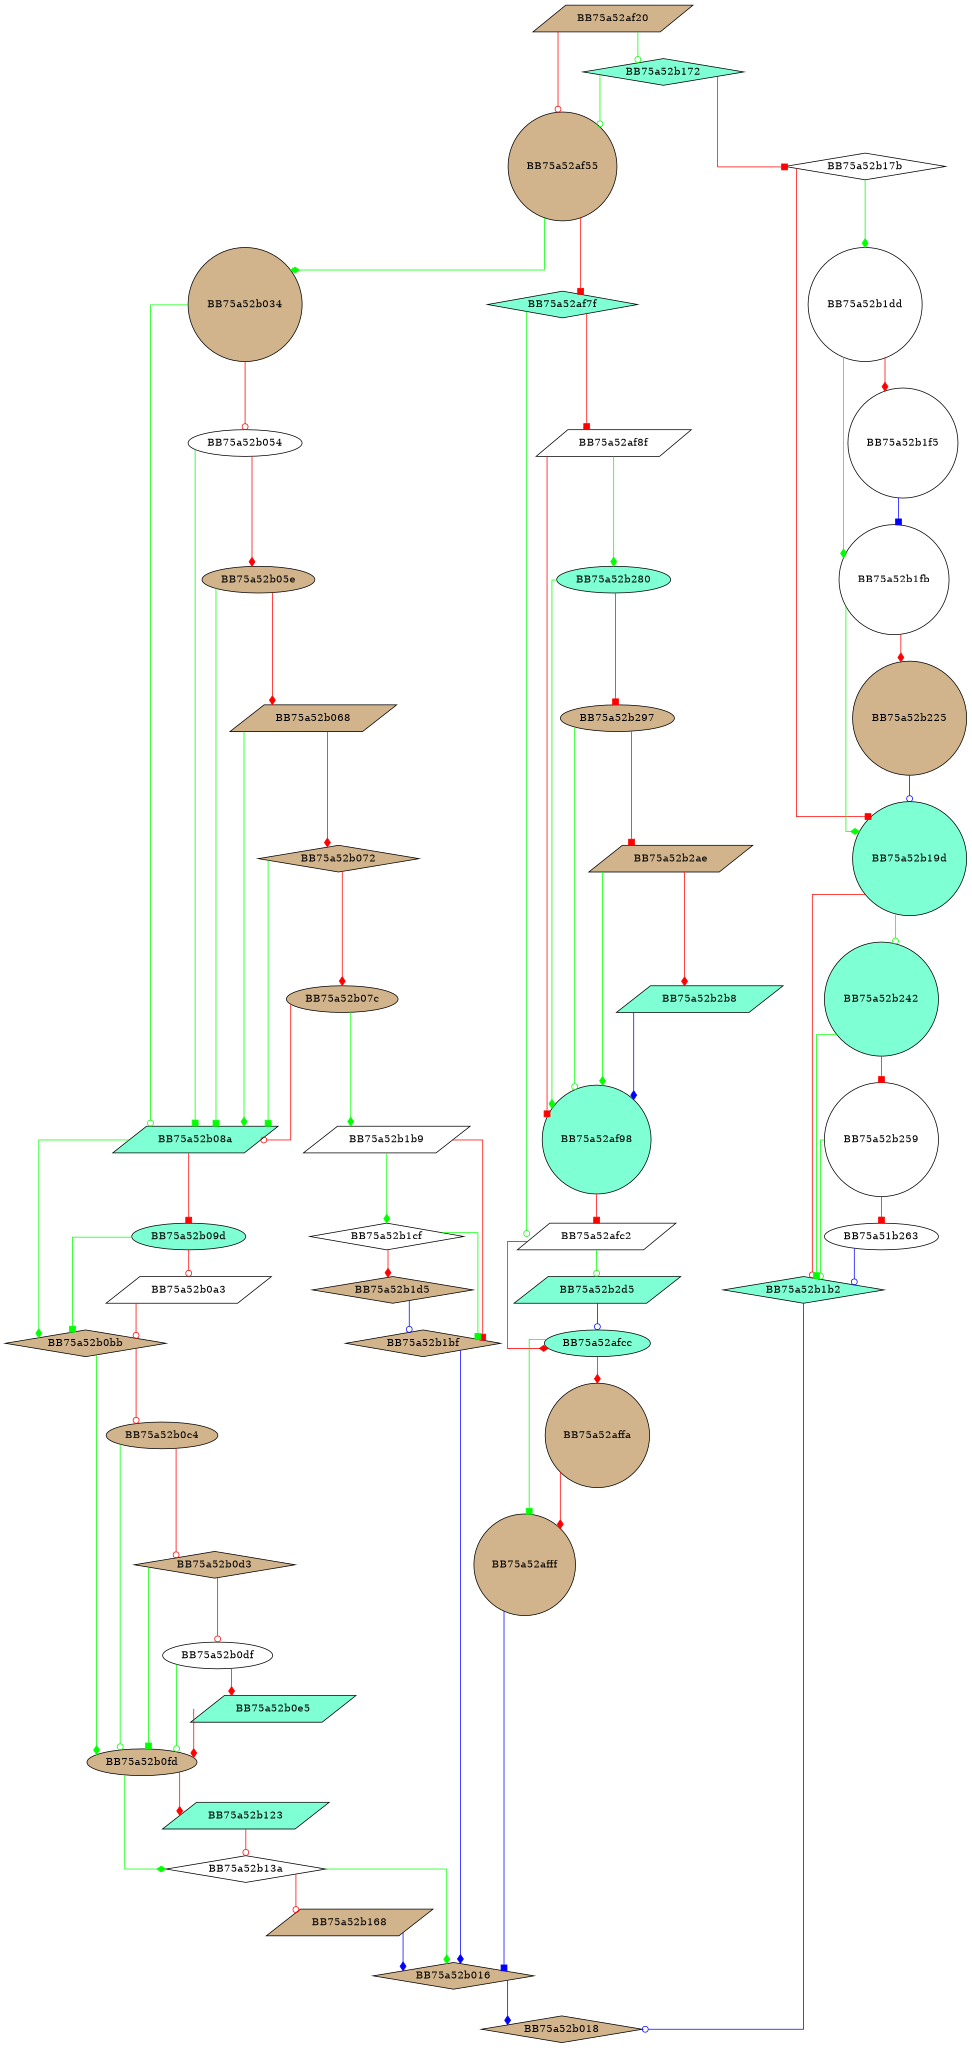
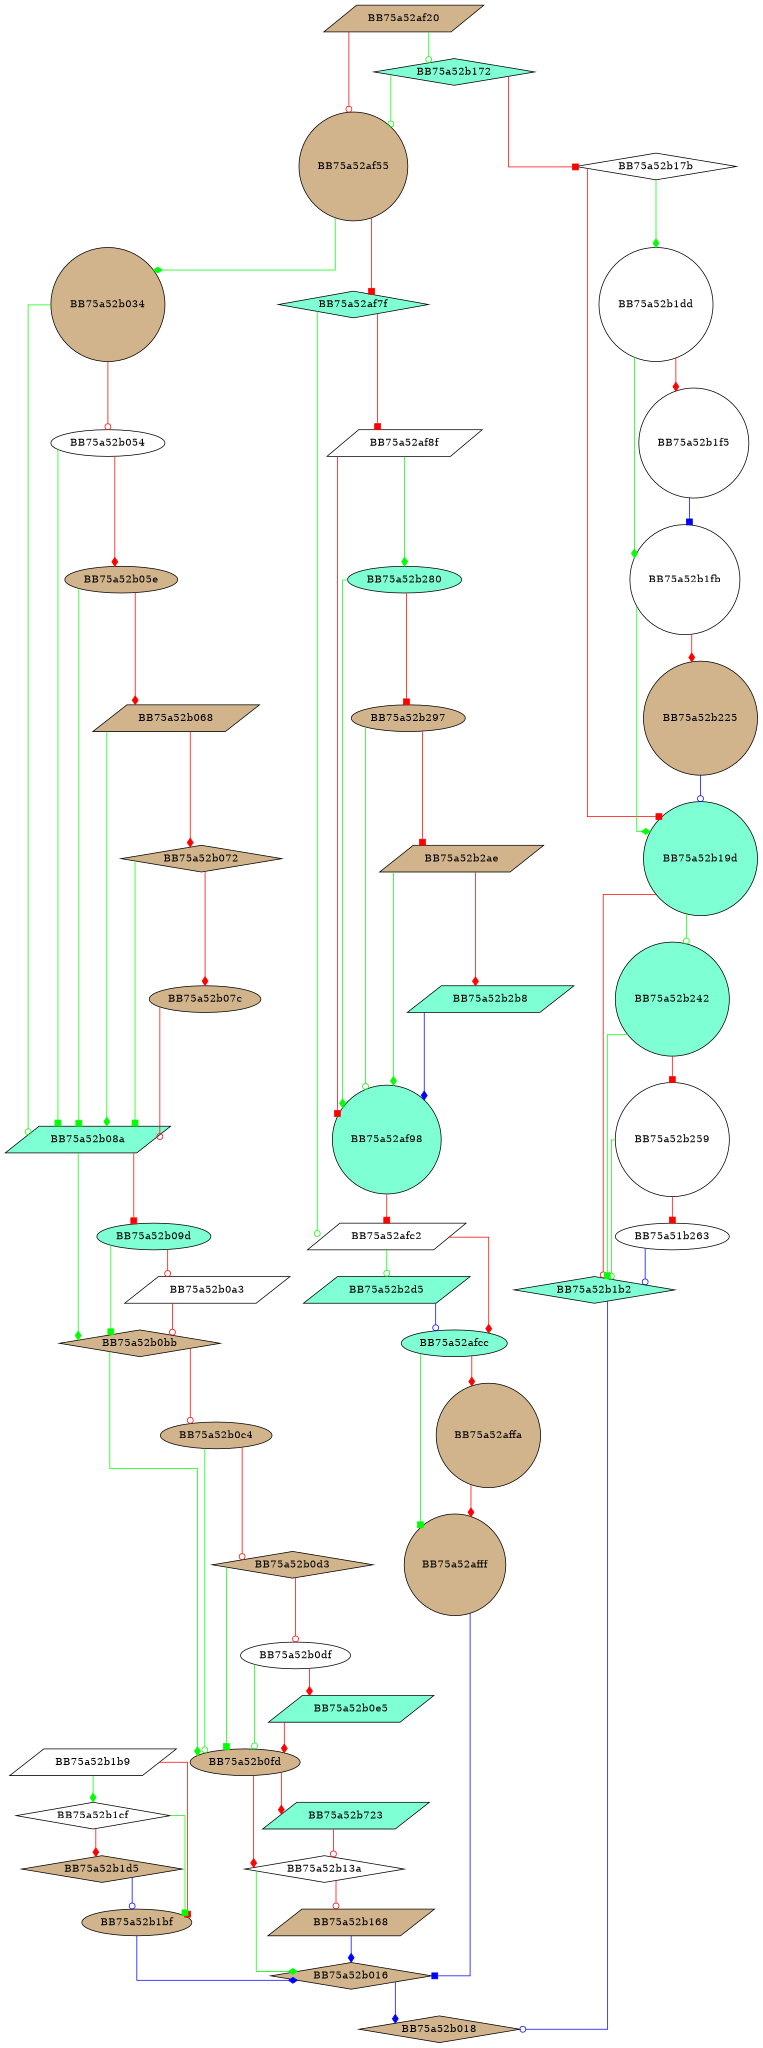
  digraph {
    splines=ortho
    node [fillcolor=tan shape=parallelogram style=filled]
    edge [arrowhead=diamond color=red]
    BB75a52b172 [fillcolor=aquamarine shape=diamond]
    BB75a52af20
    BB75a52af55 [shape=circle]
    BB75a52b17b [fillcolor=white shape=diamond]
    BB75a52b034 [shape=circle]
    BB75a52af7f [fillcolor=aquamarine shape=diamond]
    BB75a52b1dd [fillcolor=white shape=circle]
    BB75a52b19d [fillcolor=aquamarine shape=circle]
    BB75a52b08a [fillcolor=aquamarine]
    BB75a52b054 [fillcolor=white shape=ellipse]
    BB75a52afc2 [fillcolor=white]
    BB75a52af8f [fillcolor=white]
    BB75a52b0bb [shape=diamond]
    BB75a52b09d [fillcolor=aquamarine shape=ellipse]
    BB75a52b05e [shape=ellipse]
    BB75a52b2d5 [fillcolor=aquamarine]
    BB75a52afcc [fillcolor=aquamarine shape=ellipse]
    BB75a52b280 [fillcolor=aquamarine shape=ellipse]
    BB75a52af98 [fillcolor=aquamarine shape=circle]
    BB75a52afff [shape=circle]
    BB75a52affa [shape=circle]
    BB75a52b297 [shape=ellipse]
    BB75a52b2ae
    BB75a52b016 [shape=diamond]
    BB75a52b018 [shape=diamond]
    BB75a52b0fd [shape=ellipse]
    BB75a52b0c4 [shape=ellipse]
    BB75a52b0a3 [fillcolor=white]
    BB75a52b068
    BB75a52b072 [shape=diamond]
    BB75a52b07c [shape=ellipse]
    BB75a52b1b9 [fillcolor=white]
    BB75a52b1cf [fillcolor=white shape=diamond]
-   BB75a52b1bf [shape=diamond]
+   BB75a52b1bf [shape=ellipse]
    BB75a52b1d5 [shape=diamond]
    BB75a52b13a [fillcolor=white shape=diamond]
-   BB75a52b123 [fillcolor=aquamarine]
+   BB75a52b123 [fillcolor=aquamarine label=BB75a52b723]
    BB75a52b0d3 [shape=diamond]
    BB75a52b168
    BB75a52b0df [fillcolor=white shape=ellipse]
    BB75a52b0e5 [fillcolor=aquamarine]
    BB75a52b1fb [fillcolor=white shape=circle]
    BB75a52b1f5 [fillcolor=white shape=circle]
    BB75a52b242 [fillcolor=aquamarine shape=circle]
    BB75a52b1b2 [fillcolor=aquamarine shape=diamond]
    BB75a52b225 [shape=circle]
    BB75a52b259 [fillcolor=white shape=circle]
    n48 [fillcolor=white label=BB75a51b263 shape=ellipse]
    BB75a52b2b8 [fillcolor=aquamarine]
    BB75a52b172 -> BB75a52af55 [arrowhead=odot color=green]
    BB75a52b172 -> BB75a52b17b [arrowhead=box]
    BB75a52af20 -> BB75a52b172 [arrowhead=odot color=green]
    BB75a52af20 -> BB75a52af55 [arrowhead=odot]
    BB75a52af55 -> BB75a52b034 [color=green]
    BB75a52af55 -> BB75a52af7f [arrowhead=box]
    BB75a52b17b -> BB75a52b1dd [color=green]
    BB75a52b17b -> BB75a52b19d [arrowhead=box]
    BB75a52b034 -> BB75a52b08a [arrowhead=odot color=green]
    BB75a52b034 -> BB75a52b054 [arrowhead=odot]
    BB75a52af7f -> BB75a52afc2 [arrowhead=odot color=green]
    BB75a52af7f -> BB75a52af8f [arrowhead=box]
    BB75a52b1dd -> BB75a52b1fb [color=green]
    BB75a52b1dd -> BB75a52b1f5
    BB75a52b19d -> BB75a52b242 [arrowhead=odot color=green]
    BB75a52b19d -> BB75a52b1b2 [arrowhead=odot]
    BB75a52b08a -> BB75a52b0bb [color=green]
    BB75a52b08a -> BB75a52b09d [arrowhead=box]
    BB75a52b054 -> BB75a52b08a [arrowhead=box color=green]
    BB75a52b054 -> BB75a52b05e
    BB75a52afc2 -> BB75a52b2d5 [arrowhead=odot color=green]
    BB75a52afc2 -> BB75a52afcc
    BB75a52af8f -> BB75a52b280 [color=green]
    BB75a52af8f -> BB75a52af98 [arrowhead=box]
    BB75a52b0bb -> BB75a52b0fd [color=green]
    BB75a52b0bb -> BB75a52b0c4 [arrowhead=odot]
    BB75a52b09d -> BB75a52b0bb [arrowhead=box color=green]
    BB75a52b09d -> BB75a52b0a3 [arrowhead=odot]
    BB75a52b05e -> BB75a52b08a [arrowhead=box color=green]
    BB75a52b05e -> BB75a52b068
    BB75a52b2d5 -> BB75a52afcc [arrowhead=odot color=blue]
    BB75a52afcc -> BB75a52afff [arrowhead=box color=green]
    BB75a52afcc -> BB75a52affa
    BB75a52b280 -> BB75a52af98 [color=green]
    BB75a52b280 -> BB75a52b297 [arrowhead=box]
    BB75a52af98 -> BB75a52afc2 [arrowhead=box]
    BB75a52afff -> BB75a52b016 [arrowhead=box color=blue]
    BB75a52affa -> BB75a52afff
    BB75a52b297 -> BB75a52af98 [arrowhead=odot color=green]
    BB75a52b297 -> BB75a52b2ae [arrowhead=box]
    BB75a52b2ae -> BB75a52af98 [color=green]
    BB75a52b2ae -> BB75a52b2b8
    BB75a52b016 -> BB75a52b018 [color=blue]
-   BB75a52b0fd -> BB75a52b13a [color=green]
+   BB75a52b0fd -> BB75a52b13a
    BB75a52b0fd -> BB75a52b123
    BB75a52b0c4 -> BB75a52b0fd [arrowhead=odot color=green]
    BB75a52b0c4 -> BB75a52b0d3 [arrowhead=odot]
    BB75a52b0a3 -> BB75a52b0bb [arrowhead=odot]
    BB75a52b068 -> BB75a52b08a [color=green]
    BB75a52b068 -> BB75a52b072
    BB75a52b072 -> BB75a52b08a [arrowhead=box color=green]
    BB75a52b072 -> BB75a52b07c
    BB75a52b07c -> BB75a52b08a [arrowhead=odot]
-   BB75a52b07c -> BB75a52b1b9 [color=green]
    BB75a52b1b9 -> BB75a52b1cf [color=green]
    BB75a52b1b9 -> BB75a52b1bf [arrowhead=box]
    BB75a52b1cf -> BB75a52b1bf [arrowhead=box color=green]
    BB75a52b1cf -> BB75a52b1d5
    BB75a52b1bf -> BB75a52b016 [color=blue]
    BB75a52b1d5 -> BB75a52b1bf [arrowhead=odot color=blue]
    BB75a52b13a -> BB75a52b016 [color=green]
    BB75a52b13a -> BB75a52b168 [arrowhead=odot]
    BB75a52b123 -> BB75a52b13a [arrowhead=odot]
    BB75a52b0d3 -> BB75a52b0fd [arrowhead=box color=green]
    BB75a52b0d3 -> BB75a52b0df [arrowhead=odot]
    BB75a52b168 -> BB75a52b016 [color=blue]
    BB75a52b0df -> BB75a52b0fd [arrowhead=odot color=green]
    BB75a52b0df -> BB75a52b0e5
    BB75a52b0e5 -> BB75a52b0fd
    BB75a52b1fb -> BB75a52b19d [color=green]
    BB75a52b1fb -> BB75a52b225
    BB75a52b1f5 -> BB75a52b1fb [arrowhead=box color=blue]
    BB75a52b242 -> BB75a52b1b2 [arrowhead=box color=green]
    BB75a52b242 -> BB75a52b259 [arrowhead=box]
    BB75a52b1b2 -> BB75a52b018 [arrowhead=odot color=blue]
    BB75a52b225 -> BB75a52b19d [arrowhead=odot color=blue]
    BB75a52b259 -> BB75a52b1b2 [arrowhead=odot color=green]
    BB75a52b259 -> n48 [arrowhead=box]
    n48 -> BB75a52b1b2 [arrowhead=odot color=blue]
    BB75a52b2b8 -> BB75a52af98 [color=blue]
  }
